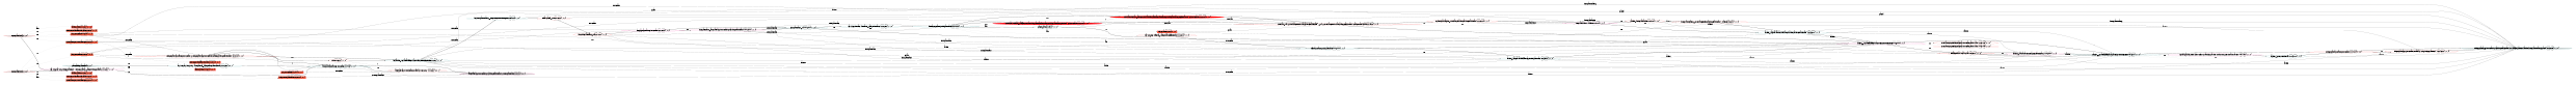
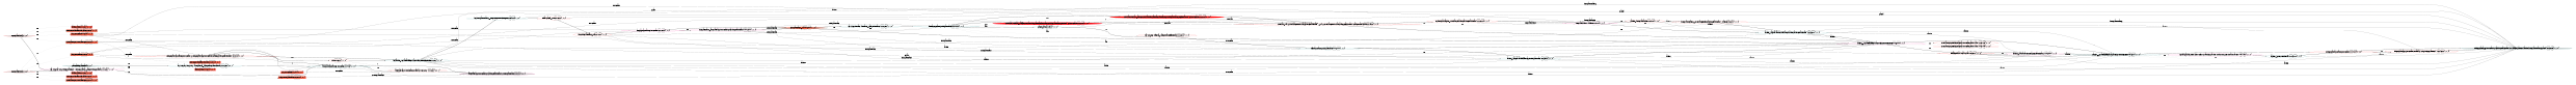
  digraph {
    rankdir=LR
    node [color=red fillcolor=white shape=ellipse style=filled]
    edge [arrowhead=onormal style=bold]
    n1 [label="String missingStateInstance = null@@@11@@@['1', '1', '0']"]
    n2 [color=teal label="liveInstances.containsKey(missingStateInstance)@@@17@@@['1', '1', '0']" shape=diamond]
    n3 [color=teal label="startTime = Math.max(startTime,offlineMap.get(missingStateInstance))@@@32@@@['1', '1', '0']"]
    n4 [color=teal label="offlineMap.containsKey(missingStateInstance)@@@31@@@['1', '1', '0']" shape=diamond]
    n5 [color=deeppink label="lastTopStateMap.containsKey(resourceName)@@@12@@@['1', '1', '0']" shape=diamond]
    n6 [color=teal label="isGraceful = false@@@29@@@['1', '1', '0']"]
    n7 [label="Map<String,Long> offlineMap = cache.getInstanceOfflineTimeMap()@@@30@@@['1', '1', '0']"]
    n8 [label="currentState != null && currentState.getPreviousState(partition.getPartitionName()) != null && currentState.getPreviousState(partition.getPartitionName()).equalsIgnoreCase(topState)@@@19@@@['1', '1', '0']" shape=diamond]
    n9 [color=deeppink fillcolor=red label="CurrentState currentState = cache.getCurrentState(missingStateInstance,liveInstances.get(missingStateInstance).getSessionId()).get(resourceName)@@@18@@@['1', '0', '0']"]
    n10 [fillcolor=red label="CurrentState currentState = cache.getCurrentState(missingStateInstance,liveInstances.get(missingStateInstance).getEphemeralOwner()).get(resourceName)@@@18@@@['0', '1', '0']"]
-   n11 [color=teal label="missingStateInstance != null@@@15@@@['1', '1', '0']" shape=diamond]
+   n11 [color=teal fillcolor=tomato label="missingStateInstance != null@@@15@@@['1', '1', '0']" shape=diamond]
    n12 [color=deeppink label="startTime == TopStateHandoffReportStage.TIMESTAMP_NOT_RECORDED@@@36@@@['1', '1', '0']" shape=diamond]
    n13 [color=teal label="Map<String,LiveInstance> liveInstances = cache.getLiveInstances()@@@16@@@['1', '1', '0']"]
    n14 [color=teal fillcolor=lightgray label="missingTopStateMap.get(resourceName).put(partition.getPartitionName(),new MissingTopStateRecord(startTime,fromTopStateUserLatency,isGraceful))@@@50@@@['1', '1', '0']"]
    n15 [color=teal label="startTime == TopStateHandoffReportStage.TIMESTAMP_NOT_RECORDED@@@43@@@['1', '1', '0']" shape=diamond]
    n16 [color=deeppink label="startTime = Math.max(startTime,message.getCreateTimeStamp())@@@39@@@['1', '1', '0']"]
    n17 [color=deeppink label="missingStateInstance = lastTopStateMap.get(resourceName).get(partition.getPartitionName())@@@13@@@['1', '1', '0']"]
    n18 [label="missingTopStateMap.containsKey(resourceName) && missingTopStateMap.get(resourceName).containsKey(partition.getPartitionName())@@@5@@@['1', '1', '0']" shape=diamond]
    n19 [label="return@@@6@@@['1', '1', '0']"]
    n20 [color=teal label="!lastTopStateMap.containsKey(resourceName)@@@4@@@['1', '1', '1']" shape=diamond]
    n21 [color=teal label="long startTime = TopStateHandoffReportStage.TIMESTAMP_NOT_RECORDED@@@8@@@['1', '1', '0']"]
    n22 [label="lastTopStateMap.put(resourceName,new HashMap<String,String>())@@@5@@@['0', '0', '1']"]
    n23 [color=deeppink fillcolor=lightgray label="lastTopStateMap.get(resourceName).put(partition.getPartitionName(),currentTopStateInstance)@@@7@@@['0', '0', '1']"]
    n24 [color=teal label="startTime = Math.max(startTime,currentState.getStartTime(partition.getPartitionName()))@@@25@@@['1', '1', '0']"]
    n25 [color=deeppink label="fromTopStateStartTime > startTime@@@21@@@['1', '1', '0']" shape=diamond]
    n26 [color=teal label="long fromTopStateUserLatency = DEFAULT_HANDOFF_USER_LATENCY@@@9@@@['1', '1', '0']"]
    n27 [label="long fromTopStateStartTime = currentState.getStartTime(partition.getPartitionName())@@@20@@@['1', '1', '0']"]
    n28 [label="missingTopStateMap.put(resourceName,new HashMap<String,MissingTopStateRecord>())@@@48@@@['1', '1', '0']"]
    n29 [color=teal fillcolor=lightgray label="updateCachedTopStateLocation['0', '0', '1']" shape=diamond]
    n30 [fillcolor=tomato label="ResourceControllerDataProvider cache@@@2@@@['0', '0', '1']" shape=box]
    n31 [color=teal label="Map<String,Map<String,String>> lastTopStateMap = cache.getLastTopStateLocationMap()@@@3@@@['0', '0', '1']"]
    n32 [color=deeppink fillcolor=tomato label="Partition partition@@@2@@@['0', '0', '1']" shape=box]
    n33 [fillcolor=tomato label="String currentTopStateInstance@@@2@@@['0', '0', '1']" shape=box]
    n34 [color=deeppink fillcolor=tomato label="String resourceName@@@2@@@['0', '0', '1']" shape=box]
    n35 [label="message.getToState().equals(topState)@@@38@@@['1', '1', '0']" shape=diamond]
    n36 [label="currentStateOutput.getPendingMessageMap(resourceName,partition).values()@@@37@@@['0', '1', '0']"]
    n37 [label="currentStateOutput.getPendingMessageMap(resourceName,partition).values()@@@37@@@['1', '0', '0']"]
    n38 [color=teal label="startTime = System.currentTimeMillis()@@@45@@@['1', '1', '0']"]
    n39 [color=deeppink label="LogUtil.logWarn(LOG,_eventId,\"Cannot confirm top state missing start time. Use the current system time as the start time.\")@@@44@@@['1', '1', '0']"]
    n40 [label="!missingTopStateMap.containsKey(resourceName)@@@47@@@['1', '1', '0']" shape=diamond]
    n41 [label="startTime = fromTopStateStartTime@@@22@@@['1', '1', '0']"]
    n42 [label="fromTopStateUserLatency = currentState.getEndTime(partition.getPartitionName()) - startTime@@@23@@@['1', '1', '0']"]
    n43 [fillcolor=tomato label="Partition partition@@@2@@@['1', '0', '0']" shape=box]
    n44 [color=deeppink fillcolor=tomato label="ResourceControllerDataProvider cache@@@2@@@['1', '0', '0']" shape=box]
    n45 [label="boolean isGraceful = true@@@10@@@['1', '1', '0']"]
    n46 [color=deeppink label="Map<String,Map<String,MissingTopStateRecord>> missingTopStateMap = cache.getMissingTopStateMap()@@@3@@@['1', '1', '0']"]
    n47 [color=deeppink fillcolor=tomato label="Partition partition@@@2@@@['0', '1', '0']" shape=box]
-   n48 [color=deeppink fillcolor=tomato label="String topState@@@2@@@['0', '1', '0']" shape=box]
    n49 [fillcolor=tomato label="String resourceName@@@2@@@['0', '1', '0']" shape=box]
    n50 [color=teal fillcolor=tomato label="String resourceName@@@2@@@['1', '0', '0']" shape=box]
    n51 [fillcolor=lightgray label="reportTopStateMissing['0', '1', '0']" shape=diamond]
    n52 [color=teal fillcolor=tomato label="ResourceControllerDataProvider cache@@@2@@@['0', '1', '0']" shape=box]
    n53 [color=teal fillcolor=tomato label="CurrentStateOutput currentStateOutput@@@2@@@['1', '1', '0']" shape=box]
    n54 [fillcolor=lightgray label="reportTopStateMissing['1', '0', '0']" shape=diamond]
    n55 [color=teal fillcolor=tomato label="CurrentStateOutput currentStateOutput@@@2@@@['1', '0', '0']" shape=box]
    n1 -> n2 [label=missingStateInstance style=solid]
    n1 -> n3 [arrowhead=odot label=missingStateInstance style=solid]
    n1 -> n4 [arrowhead=odot label=missingStateInstance style=solid]
    n1 -> n5 [arrowhead=dot]
    n2 -> n4 [label=false style=dotted]
    n2 -> n6 [arrowhead=odot]
    n2 -> n6 [label=false style=dotted]
    n2 -> n7 [arrowhead=odot label=false style=dotted]
    n2 -> n8 [arrowhead=dot label=true style=dotted]
    n2 -> n9 [arrowhead=dot]
    n2 -> n9 [arrowhead=odot label=true style=dotted]
    n2 -> n10 [label=true style=dotted]
    n2 -> n10
    n3 -> n12 [arrowhead=odot label=startTime style=solid]
    n3 -> n12
    n3 -> n14 [label=startTime style=solid]
    n3 -> n15 [arrowhead=dot label=startTime style=solid]
    n3 -> n16 [label=startTime style=solid]
    n4 -> n3 [arrowhead=odot label=true style=dotted]
    n4 -> n3
    n4 -> n12
    n5 -> n11 [arrowhead=dot]
    n5 -> n17 [label=true style=dotted]
    n5 -> n17
    n6 -> n7 [arrowhead=dot]
    n6 -> n14 [arrowhead=odot label=isGraceful style=solid]
    n7 -> n4
    n8 -> n12
    n8 -> n24 [arrowhead=odot label=true style=dotted]
    n8 -> n25 [arrowhead=odot label=true style=dotted]
    n8 -> n27
    n8 -> n27 [arrowhead=dot label=true style=dotted]
    n9 -> n8 [label=currentState style=solid]
    n9 -> n8
    n9 -> n10 [label=0 style=dashed]
    n10 -> n8 [arrowhead=dot]
    n10 -> n8 [arrowhead=dot label=currentState style=solid]
    n11 -> n2 [label=true style=dotted]
    n11 -> n12 [arrowhead=odot]
    n11 -> n13 [arrowhead=dot]
    n11 -> n13 [arrowhead=odot label=true style=dotted]
    n12 -> n15 [arrowhead=dot]
    n12 -> n35 [arrowhead=dot]
    n12 -> n35 [label=true style=dotted]
    n12 -> n36 [arrowhead=dot label=true style=dotted]
    n12 -> n37 [label=true style=dotted]
    n13 -> n2 [arrowhead=odot]
    n15 -> n38 [arrowhead=dot label=true style=dotted]
    n15 -> n39
    n15 -> n39 [arrowhead=dot label=true style=dotted]
    n15 -> n40
    n16 -> n14 [arrowhead=odot label=startTime style=solid]
    n16 -> n15 [label=startTime style=solid]
    n16 -> n15
    n16 -> n35 [arrowhead=odot]
    n17 -> n2 [arrowhead=odot label=missingStateInstance style=solid]
    n17 -> n3 [label=missingStateInstance style=solid]
    n17 -> n4 [label=missingStateInstance style=solid]
    n17 -> n11 [arrowhead=odot label=missingStateInstance style=solid]
    n17 -> n11
    n18 -> n19 [arrowhead=dot]
    n18 -> n19 [label=true style=dotted]
    n18 -> n20 [label=0 style=dashed]
    n18 -> n21 [arrowhead=dot]
    n19 -> n21 [arrowhead=dot]
    n19 -> n22 [arrowhead=dot label=0 style=dashed]
    n20 -> n18
    n20 -> n22 [arrowhead=odot]
    n20 -> n22 [arrowhead=dot label=true style=dotted]
    n20 -> n23
    n21 -> n3 [arrowhead=dot label=startTime style=solid]
    n21 -> n12 [arrowhead=odot label=startTime style=solid]
    n21 -> n14 [arrowhead=odot label=startTime style=solid]
    n21 -> n15 [arrowhead=dot label=startTime style=solid]
    n21 -> n16 [arrowhead=odot label=startTime style=solid]
    n21 -> n24 [arrowhead=dot label=startTime style=solid]
    n21 -> n25 [arrowhead=odot label=startTime style=solid]
    n21 -> n26 [arrowhead=dot]
    n22 -> n23
    n24 -> n12 [arrowhead=dot label=startTime style=solid]
    n24 -> n12 [arrowhead=dot]
    n24 -> n14 [arrowhead=odot label=startTime style=solid]
    n24 -> n15 [arrowhead=dot label=startTime style=solid]
    n24 -> n16 [arrowhead=odot label=startTime style=solid]
    n25 -> n24
    n25 -> n41 [arrowhead=odot]
    n25 -> n41 [label=true style=dotted]
    n25 -> n42 [arrowhead=odot label=true style=dotted]
    n26 -> n14 [label=fromTopStateUserLatency style=solid]
    n26 -> n45 [arrowhead=odot]
    n27 -> n25 [arrowhead=odot]
    n27 -> n25 [label=fromTopStateStartTime style=solid]
    n27 -> n41 [arrowhead=dot label=fromTopStateStartTime style=solid]
    n28 -> n14 [arrowhead=dot]
    n29 -> n30 [arrowhead=dot label=true style=dotted]
    n29 -> n31
    n29 -> n32 [arrowhead=odot label=true style=dotted]
    n29 -> n33 [arrowhead=dot label=true style=dotted]
    n29 -> n34 [label=true style=dotted]
    n31 -> n20 [arrowhead=odot]
    n33 -> n23 [label=currentTopStateInstance style=solid]
    n34 -> n22 [arrowhead=odot label=resourceName style=solid]
    n35 -> n15 [arrowhead=odot]
    n35 -> n16
    n35 -> n16 [label=true style=dotted]
    n38 -> n14 [arrowhead=dot label=startTime style=solid]
    n38 -> n40 [arrowhead=odot]
    n39 -> n38 [arrowhead=odot]
    n40 -> n14
    n40 -> n28 [arrowhead=dot]
    n40 -> n28 [arrowhead=odot label=true style=dotted]
    n41 -> n24 [arrowhead=odot label=startTime style=solid]
    n41 -> n42 [arrowhead=odot]
    n41 -> n42 [arrowhead=odot label=startTime style=solid]
    n42 -> n14 [arrowhead=odot label=fromTopStateUserLatency style=solid]
    n42 -> n24
    n45 -> n1 [arrowhead=dot]
    n45 -> n14 [arrowhead=dot label=isGraceful style=solid]
    n46 -> n20
-   n48 -> n8 [label=topState style=solid]
-   n48 -> n35 [arrowhead=dot label=topState style=solid]
    n49 -> n5 [arrowhead=dot label=resourceName style=solid]
    n49 -> n10 [arrowhead=odot label=resourceName style=solid]
    n49 -> n18 [arrowhead=odot label=resourceName style=solid]
    n49 -> n28 [label=resourceName style=solid]
    n50 -> n5 [arrowhead=odot label=resourceName style=solid]
    n50 -> n9 [arrowhead=odot label=resourceName style=solid]
    n50 -> n18 [label=resourceName style=solid]
    n50 -> n28 [arrowhead=dot label=resourceName style=solid]
    n51 -> n46
-   n51 -> n47 [arrowhead=odot label=false style=dotted]
-   n51 -> n48 [arrowhead=dot label=true style=dotted]
+   n51 -> n47 [arrowhead=odot label=true style=dotted]
    n51 -> n49 [label=true style=dotted]
    n51 -> n52 [arrowhead=dot label=true style=dotted]
    n51 -> n53 [arrowhead=dot label=true style=dotted]
    n53 -> n8 [arrowhead=dot label=topState style=solid]
    n53 -> n30 [arrowhead=dot label=0 style=dashed]
    n53 -> n35 [arrowhead=odot label=topState style=solid]
    n54 -> n43 [label=true style=dotted]
    n54 -> n44 [arrowhead=odot label=true style=dotted]
    n54 -> n46 [arrowhead=dot]
    n54 -> n50 [arrowhead=odot label=true style=dotted]
    n54 -> n53 [arrowhead=dot label=true style=dotted]
-   n54 -> n55 [label=false style=dotted]
+   n54 -> n55 [label=true style=dotted]
  }
